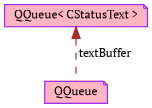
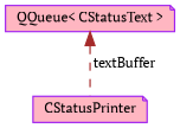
  digraph {
    fontname="PT Serif"
    node [color=purple fillcolor=lightpink fontname="PT Serif" fontsize=10 shape=note style=filled]
-   n1 [fontcolor=black height=0.2 label=QQueue width=0.4]
+   n1 [fontcolor=black height=0.2 label=CStatusPrinter width=0.4]
    n2 [height=0.2 label="QQueue\< CStatusText \>" width=0.4]
    n2 -> n1 [color=brown dir=back fontname="PT Serif" fontsize=10 label=" textBuffer" labelfontname=Helvetica labelfontsize=10 style=dashed]
  }
